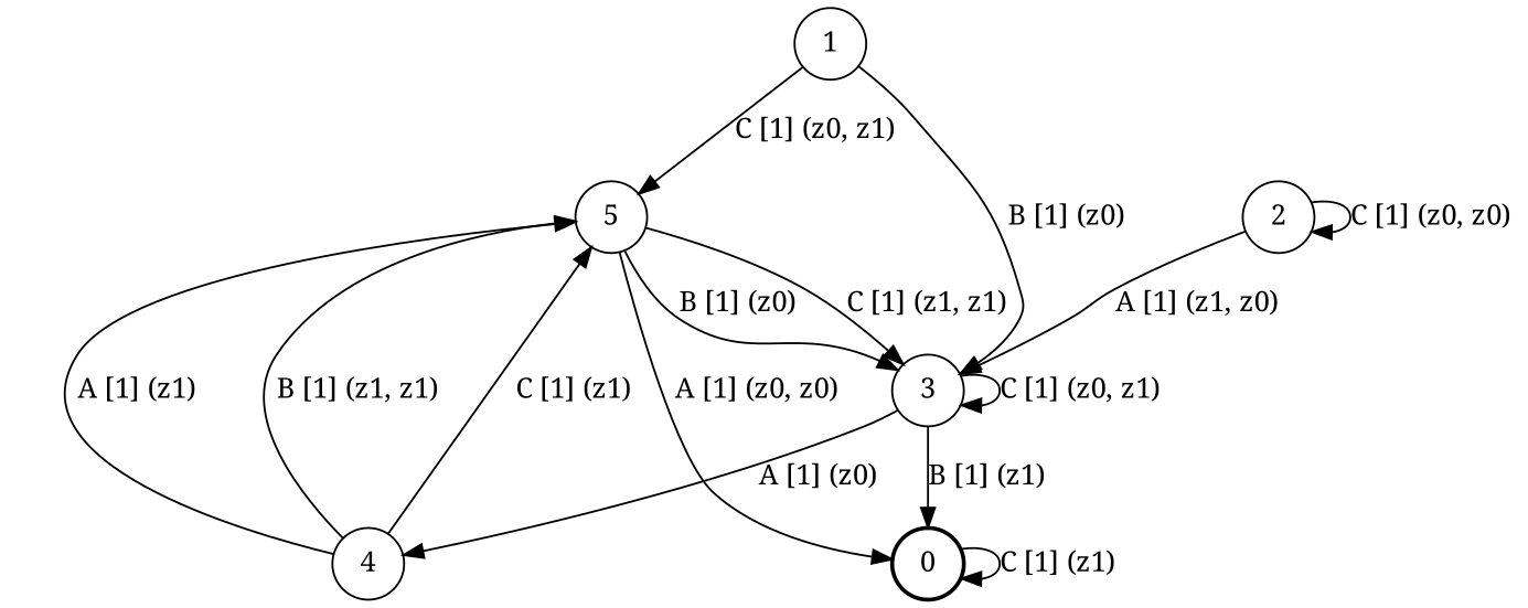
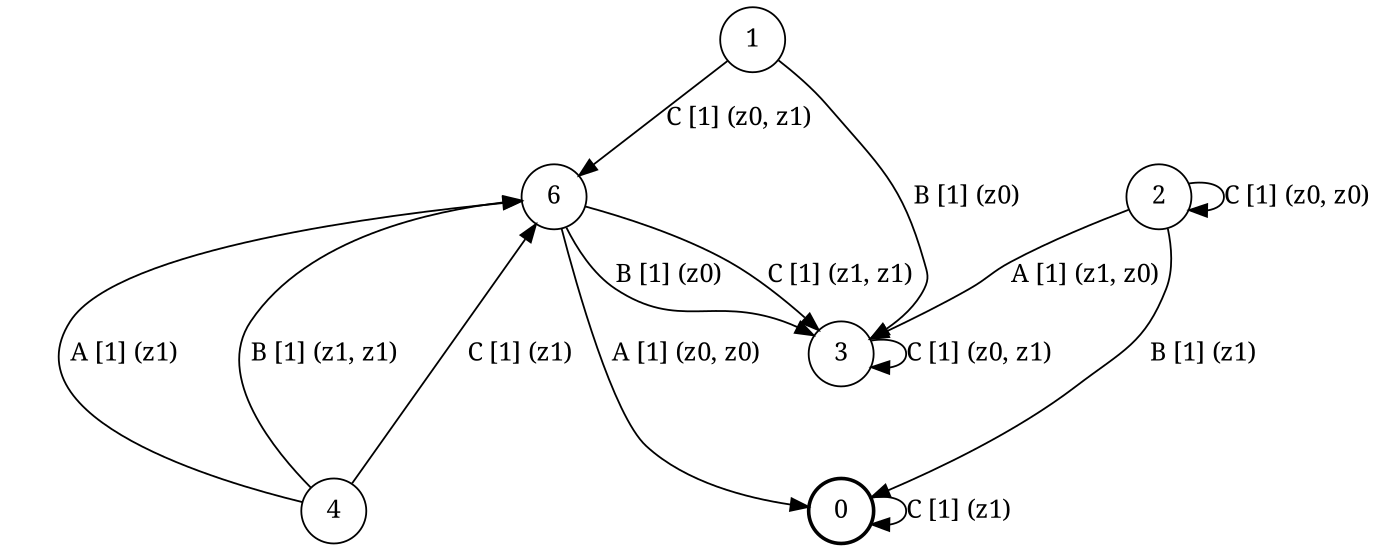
  digraph {
    fontname="Noto Serif"
    node [fontname="Noto Serif" shape=circle]
    edge [fontname="Noto Serif"]
    0 [style=bold]
    1
-   5
+   5 [label=6]
    3
    2
    4
    0 -> 0 [label="C [1] (z1) "]
    1 -> 5 [label="C [1] (z0, z1) "]
    1 -> 3 [label="B [1] (z0) "]
    5 -> 0 [label="A [1] (z0, z0) "]
    5 -> 3 [label="B [1] (z0) "]
    5 -> 3 [label="C [1] (z1, z1) "]
    3 -> 3 [label="C [1] (z0, z1) "]
-   3 -> 4 [label="A [1] (z0) "]
-   3 -> 0 [label="B [1] (z1) "]
+   2 -> 0 [label="B [1] (z1) "]
    2 -> 3 [label="A [1] (z1, z0) "]
    2 -> 2 [label="C [1] (z0, z0) "]
    4 -> 5 [label="A [1] (z1) "]
    4 -> 5 [label="B [1] (z1, z1) "]
    4 -> 5 [label="C [1] (z1) "]
  }
